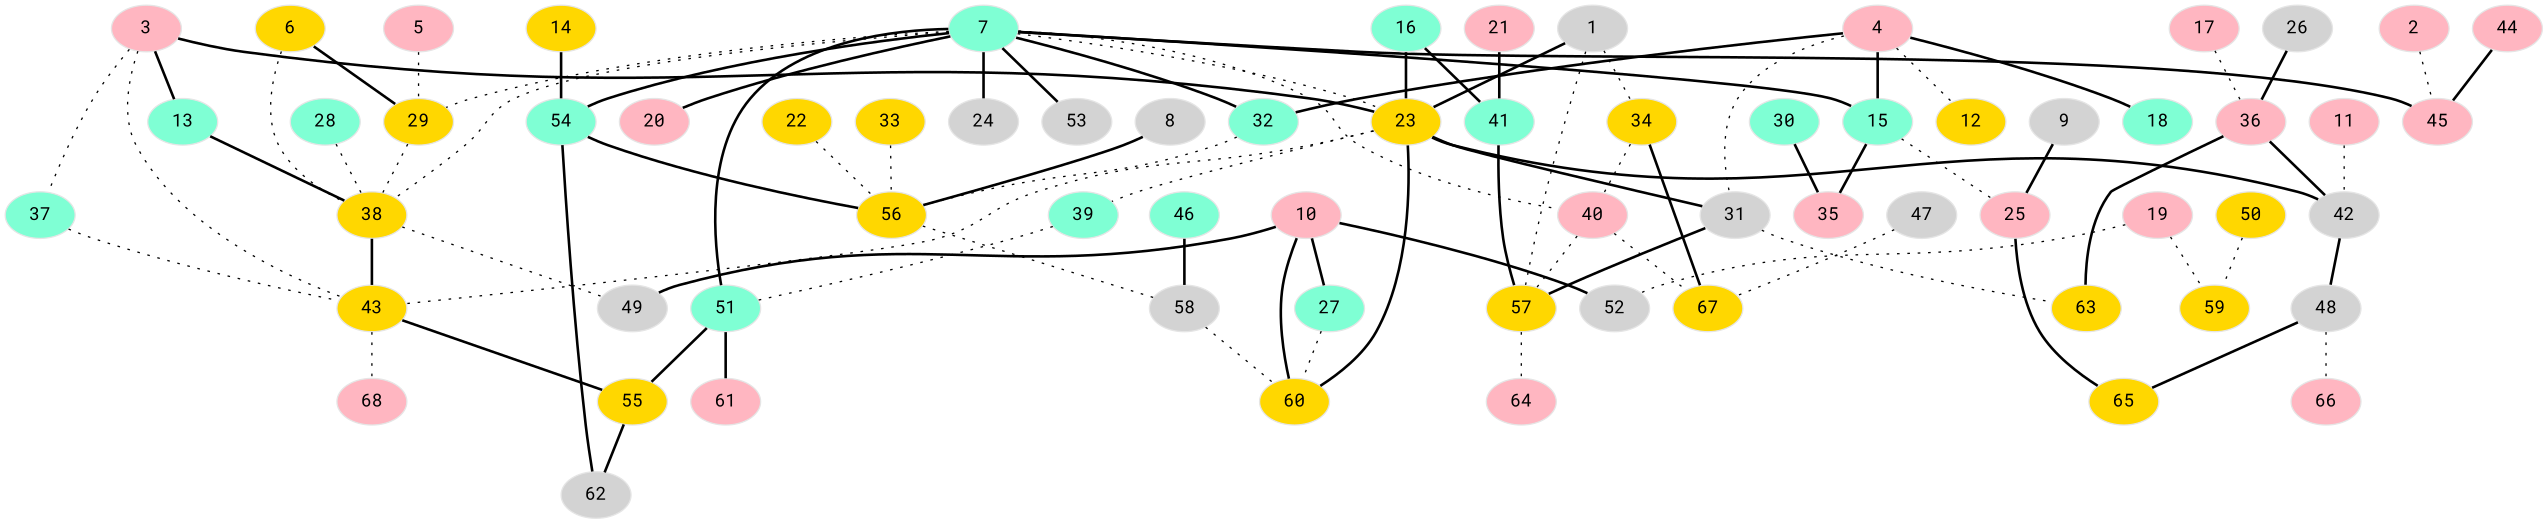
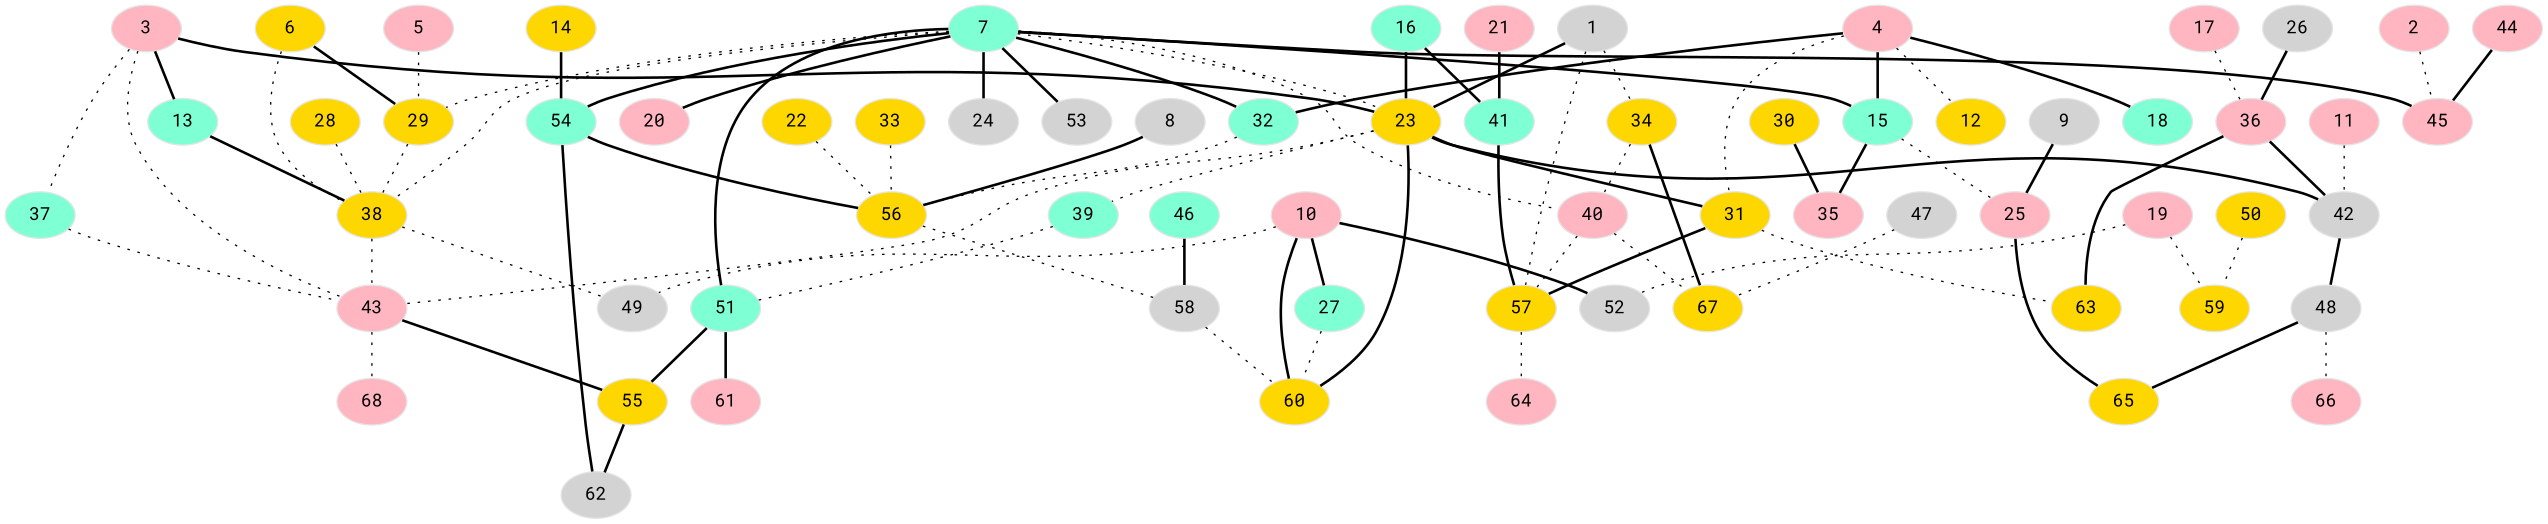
  graph {
    fontname="Roboto Mono"
    node [color=gray90 fillcolor=lightpink fontname="Roboto Mono" style=filled]
    edge [fontname="Roboto Mono" style=bold weight=1.0]
    1 [fillcolor=lightgrey]
    23 [fillcolor=gold]
    34 [fillcolor=gold]
    57 [fillcolor=gold]
-   43 [fillcolor=gold]
-   31 [fillcolor=lightgrey]
+   43
+   31 [fillcolor=gold]
    60 [fillcolor=gold]
    42 [fillcolor=lightgrey]
    39 [fillcolor=aquamarine]
    40
    67 [fillcolor=gold]
    64
    2
    45
    3
    13 [fillcolor=aquamarine]
    37 [fillcolor=aquamarine]
    38 [fillcolor=gold]
    55 [fillcolor=gold]
    68
    12 [fillcolor=gold]
    4
    15 [fillcolor=aquamarine]
    18 [fillcolor=aquamarine]
    32 [fillcolor=aquamarine]
    25
    35
    63 [fillcolor=gold]
    56 [fillcolor=gold]
    29 [fillcolor=gold]
    5
    6 [fillcolor=gold]
    49 [fillcolor=lightgrey]
    7 [fillcolor=aquamarine]
    20
    24 [fillcolor=lightgrey]
    51 [fillcolor=aquamarine]
    53 [fillcolor=lightgrey]
    54 [fillcolor=aquamarine]
    61
    62 [fillcolor=lightgrey]
    8 [fillcolor=lightgrey]
    58 [fillcolor=lightgrey]
    9 [fillcolor=lightgrey]
    65 [fillcolor=gold]
    27 [fillcolor=aquamarine]
    10
    52 [fillcolor=lightgrey]
    11
    48 [fillcolor=lightgrey]
    14 [fillcolor=gold]
    16 [fillcolor=aquamarine]
    41 [fillcolor=aquamarine]
    17
    36
    19
    59 [fillcolor=gold]
    21
    22 [fillcolor=gold]
    26 [fillcolor=lightgrey]
-   28 [fillcolor=aquamarine]
-   30 [fillcolor=aquamarine]
+   28 [fillcolor=gold]
+   30 [fillcolor=gold]
    33 [fillcolor=gold]
    66
    44
    46 [fillcolor=aquamarine]
    47 [fillcolor=lightgrey]
    50 [fillcolor=gold]
    1 -- 23
    1 -- 34 [style=dotted]
    1 -- 57 [style=dotted]
    23 -- 43 [style=dotted]
    23 -- 31
    23 -- 60
    23 -- 42
    23 -- 39 [style=dotted]
    34 -- 40 [style=dotted]
    34 -- 67
    57 -- 64 [style=dotted]
    43 -- 55
    43 -- 68 [style=dotted]
    31 -- 57
    31 -- 63 [style=dotted]
    42 -- 48
    39 -- 51 [style=dotted]
    40 -- 57 [style=dotted]
    40 -- 67 [style=dotted]
    2 -- 45 [style=dotted]
    3 -- 23
    3 -- 43 [style=dotted]
    3 -- 13
    3 -- 37 [style=dotted]
    13 -- 38
    37 -- 43 [style=dotted]
-   38 -- 43
+   38 -- 43 [style=dotted]
    38 -- 49 [style=dotted]
    55 -- 62
    4 -- 31 [style=dotted]
    4 -- 12 [style=dotted]
    4 -- 15
    4 -- 18
    4 -- 32
    15 -- 25 [style=dotted]
    15 -- 35
    32 -- 56 [style=dotted]
    25 -- 65
    56 -- 58 [style=dotted]
    29 -- 38 [style=dotted]
    5 -- 29 [style=dotted]
    6 -- 38 [style=dotted]
    6 -- 29
    7 -- 23 [style=dotted]
    7 -- 40 [style=dotted]
    7 -- 45
    7 -- 38 [style=dotted]
    7 -- 15
    7 -- 32
    7 -- 29 [style=dotted]
    7 -- 20 [weight=2.0]
    7 -- 24
    7 -- 51
    7 -- 53
    7 -- 54
    51 -- 55
    51 -- 61
    54 -- 56
    54 -- 62
    8 -- 56
    58 -- 60 [style=dotted]
    9 -- 25
    27 -- 60 [style=dotted]
    10 -- 60
-   10 -- 49
+   10 -- 49 [style=dotted]
    10 -- 27
    10 -- 52
    11 -- 42 [style=dotted]
    48 -- 65
    48 -- 66 [style=dotted]
    14 -- 54
    16 -- 23
    16 -- 41
    41 -- 57
    17 -- 36 [style=dotted]
    36 -- 42
    36 -- 63
    19 -- 52 [style=dotted]
    19 -- 59 [style=dotted]
    21 -- 41
    22 -- 56 [style=dotted]
    26 -- 36
    28 -- 38 [style=dotted]
    30 -- 35
    33 -- 56 [style=dotted]
    44 -- 45
    46 -- 58
    47 -- 67 [style=dotted]
    50 -- 59 [style=dotted]
  }
